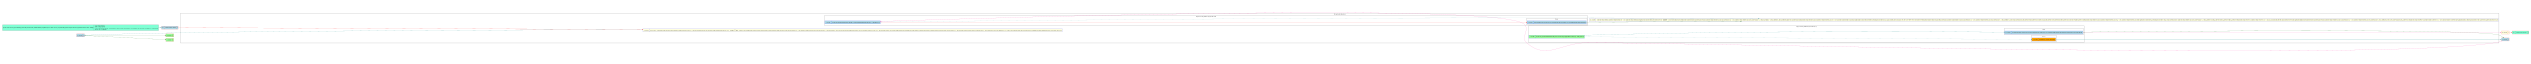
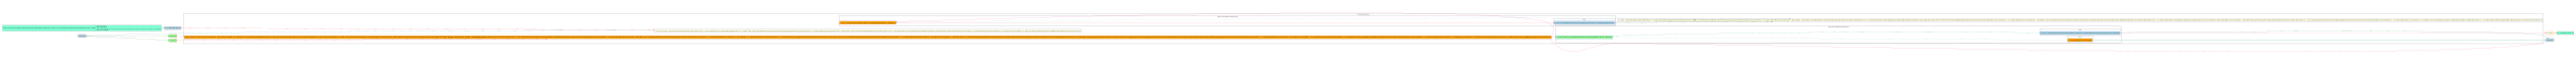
  digraph {
    fontname="Playfair Display"
    rankdir=LR
    node [color=blue fillcolor=lightblue fontname="Playfair Display" shape=record style=filled]
    edge [color=teal fontname="Playfair Display"]
    n1 [label="{6\:\ 0x0288|lr28.mEtUsername.setText(com.uc.paymentsdk.util.PrefUtil.getUCUserName(getApplicationContext()))lr28.mEtSavePass.setChecked(true)l}"]
    n2 [fillcolor=orange label="{13\:\ 0x03fb|lr28.graphics.setChecked(false)l}"]
    n3 [fillcolor=palegreen label="{5\:\ 0x0286|lif (com.uc.paymentsdk.util.PrefUtil.getUCUserName(getApplicationContext()) != null) goto L7l}"]
    n4 [label="{9\:\ 0x02ae|lr28.mEtPassword.setText(com.uc.paymentsdk.util.PrefUtil.getUCUserPass(getApplicationContext()))l}"]
-   n5 [label="{8\:\ 0x02ac|lif (com.uc.paymentsdk.util.PrefUtil.getUCUserPass(getApplicationContext()) != null) goto L10l}"]
+   n5 [fillcolor=orange label="{8\:\ 0x02ac|lif (com.uc.paymentsdk.util.PrefUtil.getUCUserPass(getApplicationContext()) != null) goto L10l}"]
    n6 [fillcolor=lightyellow label="{1\:\ 0x0000|lr28.mType = 2landroid.widget.RelativeLayout android.widget.RelativeLayout r20 = com.uc.paymentsdk.util.Utils.initSubTitle(getApplicationContext(), r28, \"请您输入UC帐号\", true)lr20.setId(10)landroid.widget.RelativeLayout$LayoutParams android.widget.RelativeLayout.LayoutParams r21 = new android.widget.RelativeLayout.LayoutParams(\-1, \-2)lr21.addRule(10, \-1)lr20.setLayoutParams(r21)landroid.widget.TextView android.widget.TextView r16 = new android.widget.TextView(getApplicationContext())landroid.widget.RelativeLayout$LayoutParams android.widget.RelativeLayout.LayoutParams r15 = new android.widget.RelativeLayout.LayoutParams(\-1, \-2)lr15.addRule(3, 10)lr15.setMargins(10, 5, 10, 10)lr16.setLayoutParams(r15)lr16.setId(1)lr16.setCompoundDrawablePadding(10)lr16.setTextColor(\-13487566)l}"]
+   n7 [fillcolor=orange label="{4\:\ 0x00a9|PHI: r24l  0x00a9: PHI (r24v14 java.lang.String) =  binds: [] A[DONT_GENERATE, DONT_INLINE]\l|lr16.setCompoundDrawablesWithIntrinsicBounds(com.uc.paymentsdk.util.Utils.getDrawableFromFile(com.uc.paymentsdk.util.Utils.isHdpi() ? com.uc.paymentsdk.util.Constants.RES_LOCK_HDPI : com.uc.paymentsdk.util.Constants.RES_LOCK), (android.graphics.drawable.Drawable) null, (android.graphics.drawable.Drawable) null, (android.graphics.drawable.Drawable) null)lr16.setText(\"您好，购买此内容，请先登录UC账号。您可以输入UC帐号或者手机号码进行登录\")landroid.widget.TextView android.widget.TextView r9 = com.uc.paymentsdk.util.Utils.generateBorderView(getApplication())lr9.setId(11)landroid.widget.RelativeLayout$LayoutParams android.widget.RelativeLayout.LayoutParams r8 = new android.widget.RelativeLayout.LayoutParams(\-1, 1)lr8.addRule(3, 1)lr9.setLayoutParams(r8)landroid.widget.RelativeLayout$LayoutParams android.widget.RelativeLayout.LayoutParams r6 = new android.widget.RelativeLayout.LayoutParams(\-1, \-2)lr6.setMargins(10, 10, 10, 5)landroid.widget.TextView android.widget.TextView r5 = new android.widget.TextView(getApplicationContext())lr5.setLayoutParams(r6)lr5.setId(2)lr5.setText(\"UC账号:\")lr5.setTextColor(\-13487566)landroid.widget.RelativeLayout$LayoutParams android.widget.RelativeLayout.LayoutParams r22 = new android.widget.RelativeLayout.LayoutParams(\-1, \-2)lr22.addRule(3, 2)lr22.setMargins(10, 5, 10, 5)lr28.mEtUsername = new android.widget.EditText(getApplicationContext())lr28.mEtUsername.setLayoutParams(r22)lr28.mEtUsername.setSingleLine()lr28.mEtUsername.setId(3)lr28.mEtUsername.setHint(\"用户名\")lr28.mEtPassword = new android.widget.EditText(getApplicationContext())lr28.mEtPassword.setId(4)lr28.mEtPassword.setHint(\"密码\")lr28.mEtPassword.setSingleLine()lr28.mEtPassword.setTransformationMethod(android.text.method.PasswordTransformationMethod.getInstance())landroid.widget.RelativeLayout$LayoutParams android.widget.RelativeLayout.LayoutParams r23 = new android.widget.RelativeLayout.LayoutParams(\-1, \-2)lr23.addRule(3, 3)lr23.setMargins(10, 5, 10, 5)lr28.mEtPassword.setLayoutParams(r23)lr28.mEtSavePass = new android.widget.CheckBox(getApplicationContext())landroid.widget.RelativeLayout$LayoutParams android.widget.RelativeLayout.LayoutParams r17 = new android.widget.RelativeLayout.LayoutParams(\-1, \-2)lr17.addRule(3, 4)lr17.setMargins(10, 5, 10, 5)lr28.mEtSavePass.setId(5)lr28.mEtSavePass.setTextColor(\-12303292)lr28.mEtSavePass.setText(\"保存密码\")lr28.mEtSavePass.setLayoutParams(r17)l}"]
    n8 [fillcolor=lightyellow label="{10\:\ 0x02bf|landroid.widget.Button android.widget.Button r18 = new android.widget.Button(getApplicationContext())lr18.setId(7)lr18.setText(\"确定购买\")lr18.setOnClickListener(r28)landroid.widget.RelativeLayout$LayoutParams android.widget.RelativeLayout.LayoutParams r19 = new android.widget.RelativeLayout.LayoutParams(\-1, \-2)lr19.topMargin = 10lr19.addRule(3, 5)lr19.addRule(14)lr18.setLayoutParams(r19)landroid.widget.RelativeLayout android.widget.RelativeLayout r7 = new android.widget.RelativeLayout(getApplicationContext())lr7.setId(7)lr7.setBackgroundColor(com.uc.paymentsdk.util.Constants.COLOR_LISTVIEW_ITEM_BACKGROUND)landroid.widget.RelativeLayout$LayoutParams android.widget.RelativeLayout.LayoutParams r11 = new android.widget.RelativeLayout.LayoutParams(\-1, \-2)lr11.addRule(3, 11)lr7.setLayoutParams(r11)lr7.addView(r5)lr7.addView(r28.mEtUsername)lr7.addView(r28.mEtPassword)lr7.addView(r28.mEtSavePass)lr7.addView(r18)landroid.widget.RelativeLayout android.widget.RelativeLayout r14 = new android.widget.RelativeLayout(getApplicationContext())lr14.setBackgroundColor(\-1)lr14.setLayoutParams(new android.widget.RelativeLayout.LayoutParams(\-1, \-1))lr14.addView(r20)lr14.addView(r16)lr14.addView(r9)lr14.addView(r7)landroid.widget.TextView android.widget.TextView r10 = com.uc.paymentsdk.util.Utils.generateBorderView(getApplication())landroid.widget.RelativeLayout$LayoutParams android.widget.RelativeLayout.LayoutParams r12 = new android.widget.RelativeLayout.LayoutParams(\-1, 1)lr12.addRule(3, 7)lr10.setLayoutParams(r12)lr14.addView(r10)landroid.widget.ScrollView android.widget.ScrollView r13 = new android.widget.ScrollView(getApplication())lr13.setBackgroundColor(\-1)lr13.addView(r14)lsetContentView(r13)l}"]
    n9 [color=red label="{7\:\ 0x02a4|l}"]
    n10 [color=red fillcolor=lightyellow label="{11\:\ 0x03f6|l}"]
    n11 [color=red label="{2\:\ 0x00a5|l}"]
    n12 [color=red fillcolor=palegreen label="{3\:\ 0x00a7|l}"]
    n13 [color=red fillcolor=palegreen label="{14\:\ 0x03f7|l}"]
    n14 [color=red fillcolor=aquamarine label="{12\:\ ?|MTH_EXIT_BLOCK\l|l}"]
    n15 [color=red label="{0\:\ ?|MTH_ENTER_ITEM\l|l}"]
    n16 [fillcolor=aquamarine label="{private void com.uc.paymentsdk.payment.PaymentsActivity.buildUPointPayLoginView((r28v0 'this' com.uc.paymentsdk.payment.PaymentsActivity A[IMMUTABLE_TYPE, THIS]))  | USE_LINES_HINTS\lTYPE_VARS: EMPTY\lCROSS_EDGE: B:8:0x02ac \-\> B:10:0x02bf, CROSS_EDGE: B:13:0x03fb \-\> B:7:0x02a4, CROSS_EDGE: B:14:0x03f7 \-\> B:4:0x00a9\lINLINE_NOT_NEEDED\l}" color=""]
    subgraph cluster_1 {
      label="R(5:1|4|(1:6)(1:13)|(1:9)|10)"
      n6
+     n7
      n8
      subgraph cluster_2 {
        label="IF [B:5:0x0286] THEN: R(1:6) ELSE: R(1:13)"
        n3
        subgraph cluster_3 {
          label="R(1:6)"
          n1
        }
        subgraph cluster_4 {
          label="R(9:13)"
          n2
        }
      }
      subgraph cluster_5 {
        label="IF [B:8:0x02ac] THEN: R(1:9) ELSE: null"
        n5
        subgraph cluster_6 {
          label="R(1:9)"
          n4
        }
      }
    }
    n1 -> n9 [color=darkgreen]
    n1 -> n10 [color=deeppink]
    n2 -> n9
    n3 -> n1
    n3 -> n2 [style=dashed]
    n4 -> n8 [color=darkgreen]
    n5 -> n4 [color=red]
    n5 -> n8 [style=dashed]
    n6 -> n11
+   n7 -> n3 [color=deeppink]
    n9 -> n5 [color=deeppink]
    n10 -> n14 [color=red]
    n11 -> n12 [color=darkgreen]
    n11 -> n13 [color=darkgreen]
+   n12 -> n7 [color=red]
+   n13 -> n7 [color=deeppink]
    n15 -> n6 [color=red]
    n16 -> n15
  }
